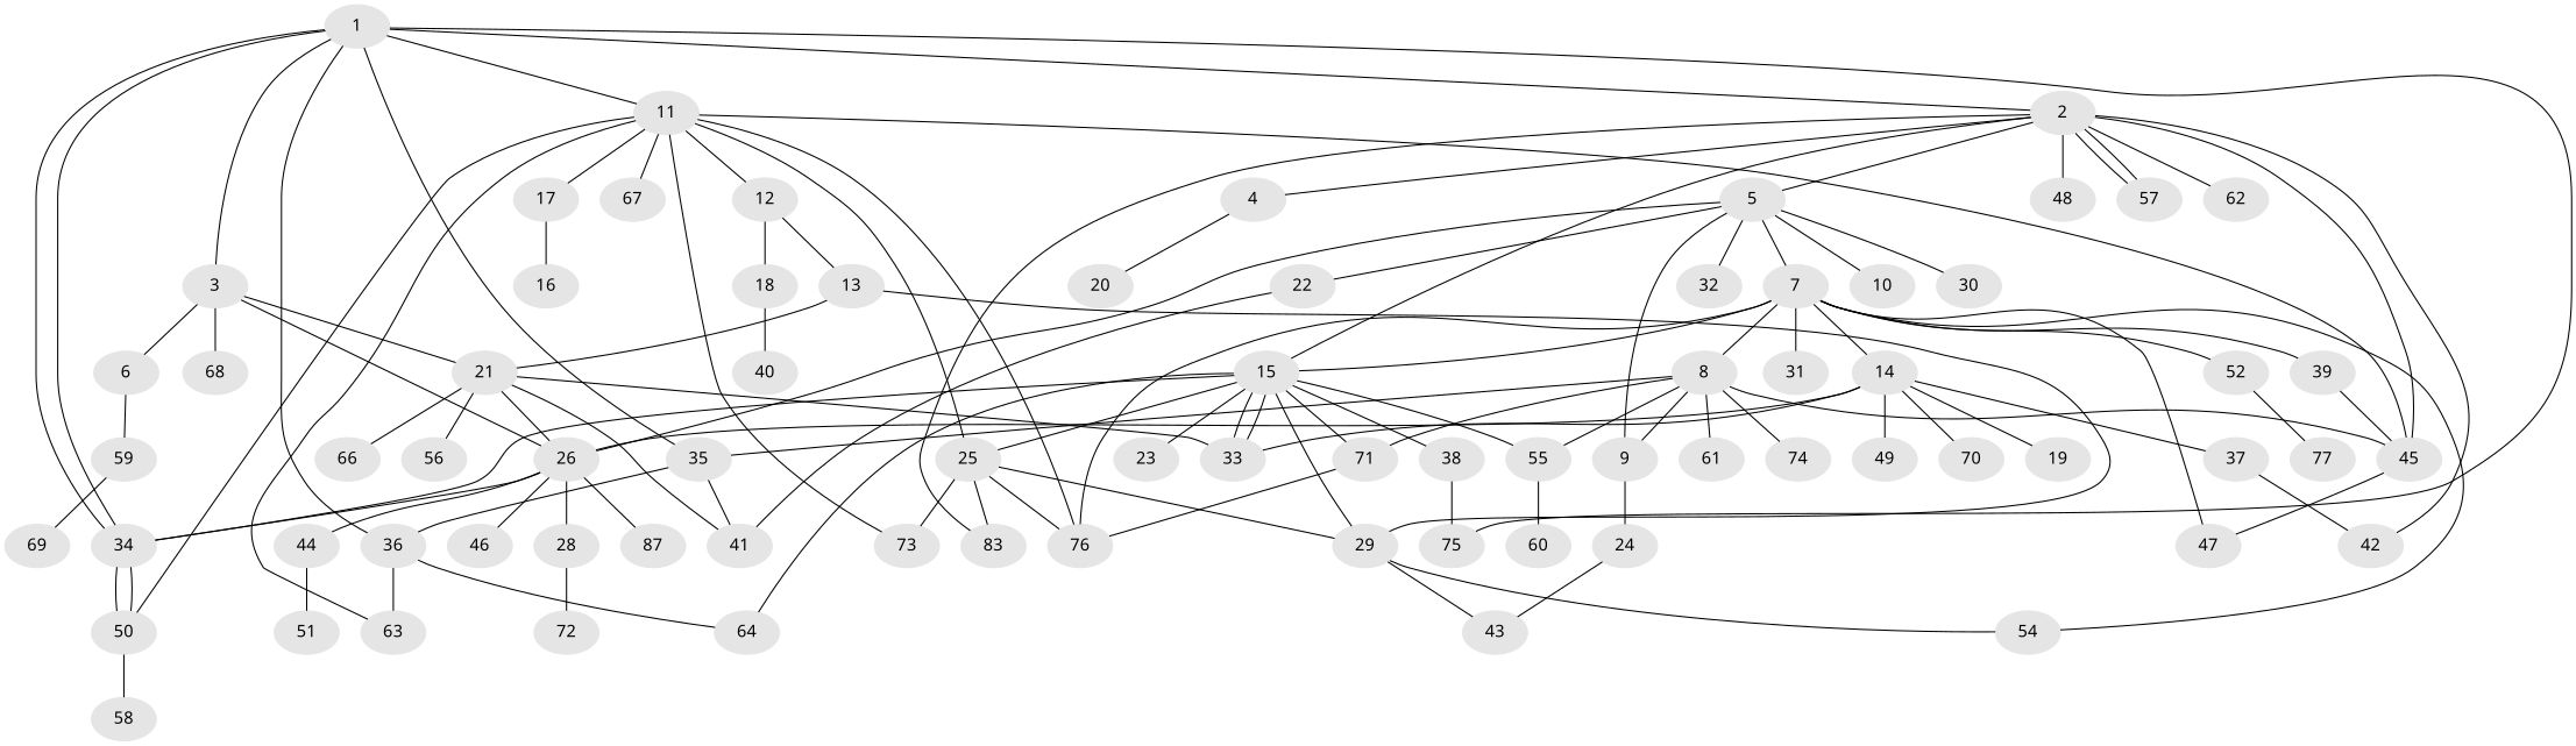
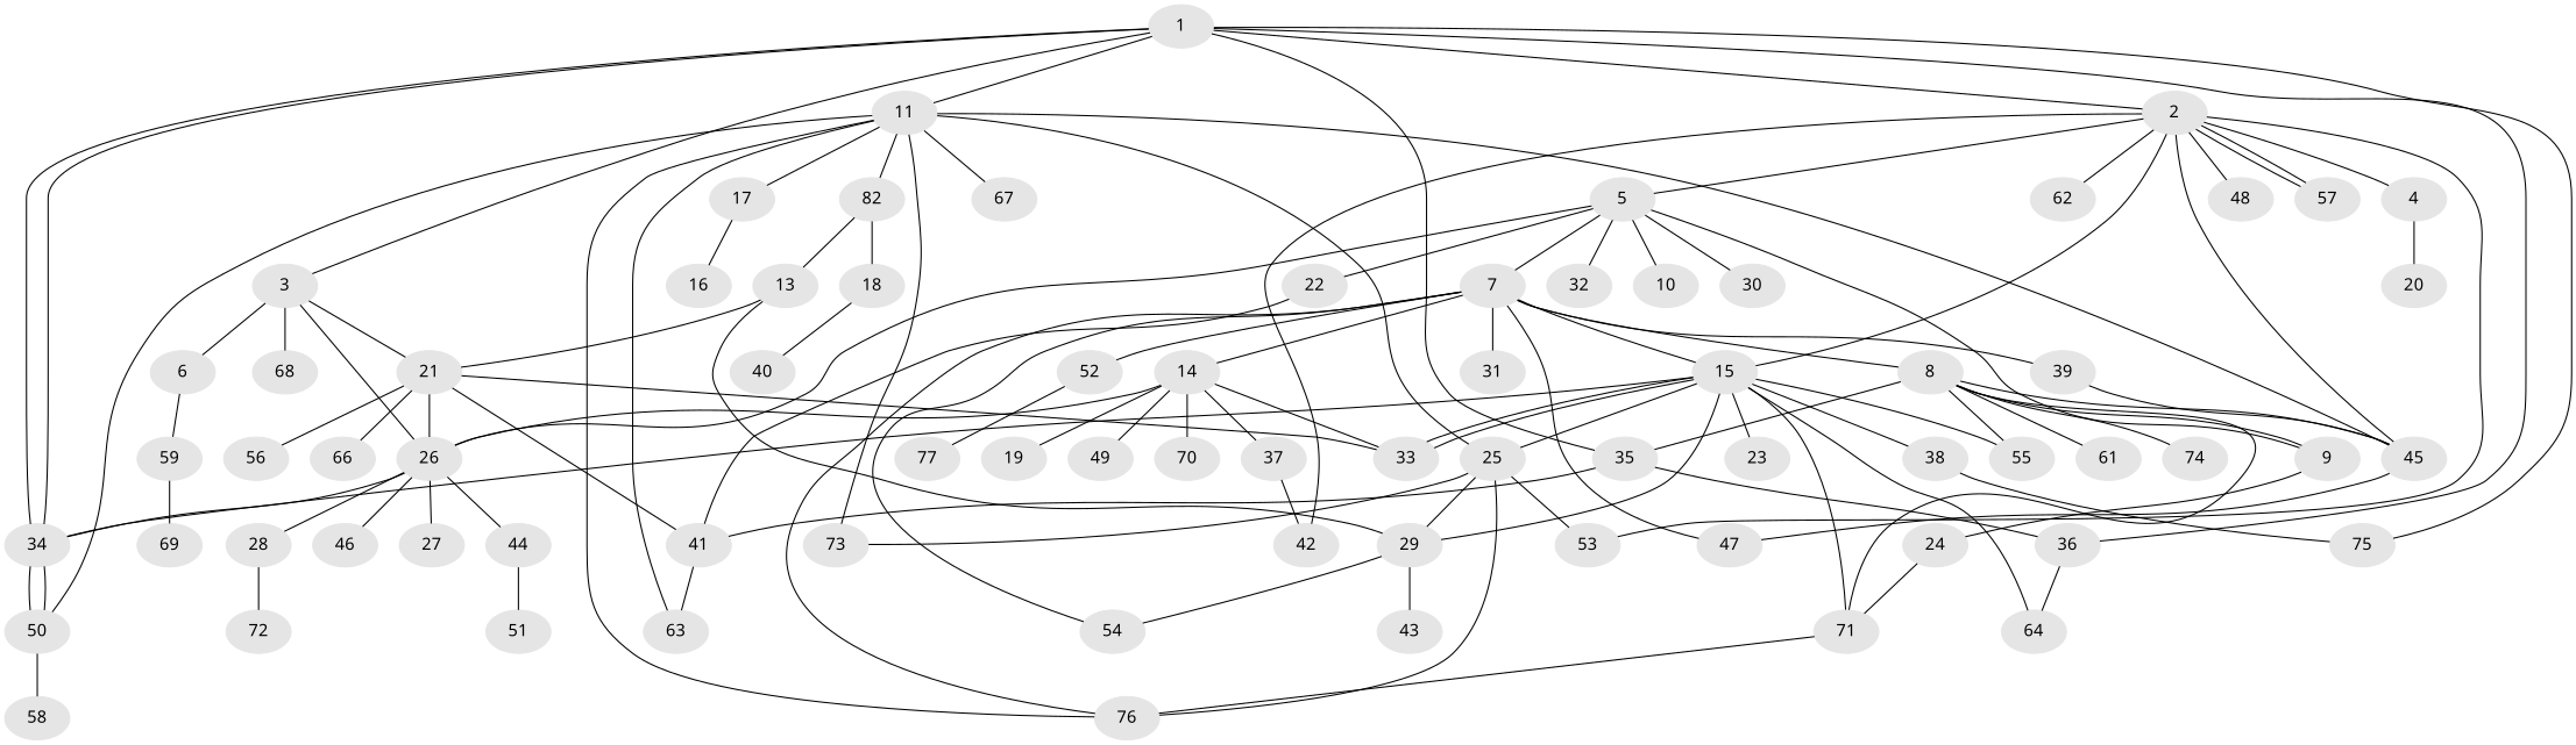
  graph {
    fontname="Noto Sans"
    node [color=gray90 fontname="Noto Sans" style=filled]
    edge [fontname="Noto Sans"]
    1
    2
    3
    11
    34
    35
    36
    75
    4
    5
    15
    42
    45
    48
-   53 [label=83]
+   53
    57
    62
    6
    21
    26
    68
    76
-   12
+   12 [label=82]
    17
    25
    50
    63
    67
    73
    41
    64
    20
    7
    9
    10
    22
    30
    32
    55
    71
    29
    33
    23
    38
    47
    59
    56
    66
-   27 [label=87]
+   27
    28
    44
    46
    8
    14
    31
    39
    52
    54
    24
    69
    61
    74
    19
    37
    49
    70
    77
-   60
    43
    13
    18
    16
    58
    40
    72
    51
    1 -- 2
    1 -- 3
    1 -- 11
    1 -- 34
    1 -- 34
    1 -- 35
    1 -- 36
    1 -- 75
    2 -- 4
    2 -- 5
    2 -- 15
    2 -- 42
    2 -- 45
    2 -- 48
    2 -- 53
    2 -- 57
    2 -- 57
    2 -- 62
    3 -- 6
    3 -- 21
    3 -- 26
    3 -- 68
    11 -- 45
    11 -- 76
    11 -- 12
    11 -- 17
    11 -- 25
    11 -- 50
    11 -- 63
    11 -- 67
    11 -- 73
    34 -- 50
    34 -- 50
    35 -- 36
    35 -- 41
    36 -- 64
    4 -- 20
    5 -- 26
    5 -- 7
    5 -- 9
    5 -- 10
    5 -- 22
    5 -- 30
    5 -- 32
    15 -- 34
    15 -- 25
    15 -- 64
    15 -- 55
    15 -- 71
    15 -- 29
    15 -- 33
    15 -- 33
    15 -- 23
    15 -- 38
    45 -- 47
    6 -- 59
    21 -- 26
    21 -- 41
    21 -- 33
    21 -- 56
    21 -- 66
    26 -- 34
    26 -- 27
    26 -- 28
    26 -- 44
    26 -- 46
    12 -- 13
    12 -- 18
    17 -- 16
    25 -- 53
    25 -- 76
    25 -- 73
    25 -- 29
    50 -- 58
-   36 -- 63
+   41 -- 63
    7 -- 15
    7 -- 76
    7 -- 47
    7 -- 8
    7 -- 14
    7 -- 31
    7 -- 39
    7 -- 52
    7 -- 54
    9 -- 24
    22 -- 41
-   55 -- 60
    71 -- 76
    29 -- 54
    29 -- 43
    38 -- 75
    59 -- 69
    28 -- 72
    44 -- 51
    8 -- 35
    8 -- 45
    8 -- 9
    8 -- 55
    8 -- 71
    8 -- 61
    8 -- 74
    14 -- 26
    14 -- 33
    14 -- 19
    14 -- 37
    14 -- 49
    14 -- 70
    39 -- 45
    52 -- 77
-   24 -- 43
+   24 -- 71
    37 -- 42
    13 -- 21
    13 -- 29
    18 -- 40
  }
